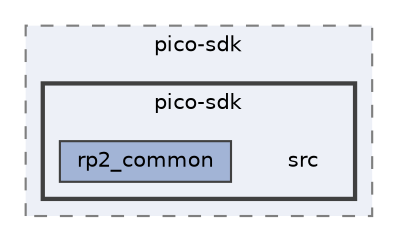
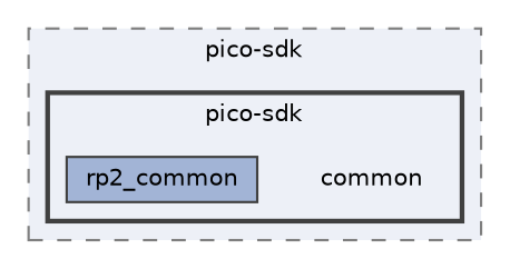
  digraph {
    compound=true
    node [fontname=Helvetica fontsize=10]
-   n1 [height=0.2 label=src shape=plaintext width=0.4]
+   n1 [height=0.2 label=common shape=plaintext width=0.4]
    n2 [color=grey25 fillcolor="#a2b4d6" height=0.2 label=rp2_common shape=box style=filled width=0.4]
    subgraph cluster_1 {
      bgcolor="#edf0f7"
      fontname=Helvetica
      fontsize=10
      label="pico-sdk"
      pencolor=grey50
      style="filled,dashed"
      subgraph cluster_2 {
        bgcolor="#edf0f7"
        fontname=Helvetica
        fontsize=10
        pencolor=grey25
        style="filled,bold"
        n1
        n2
      }
    }
  }
